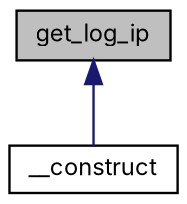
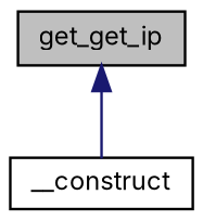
  digraph {
    rankdir=TB
    fontname=Inter
    node [color=black fontname=Inter fontsize=10 shape=record style=filled]
-   n1 [fillcolor=grey75 fontcolor=black height=0.2 label=get_log_ip width=0.4]
+   n1 [fillcolor=grey75 fontcolor=black height=0.2 label=get_get_ip width=0.4]
    n2 [fillcolor=white height=0.2 label=__construct width=0.4]
    n1 -> n2 [color=midnightblue dir=back fontname=Inter fontsize=10 labelfontname=Helvetica labelfontsize=10 style=solid]
  }
